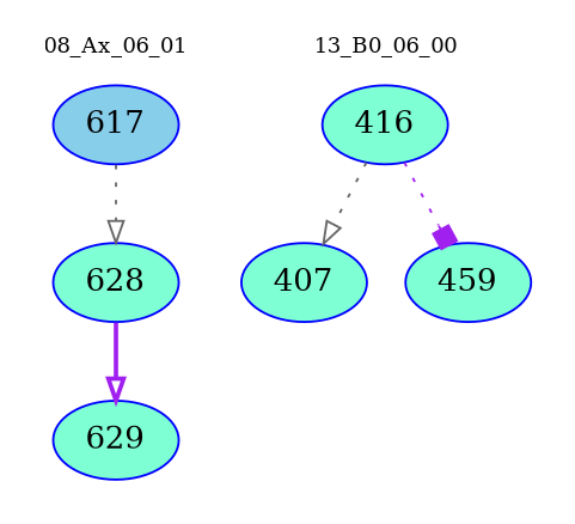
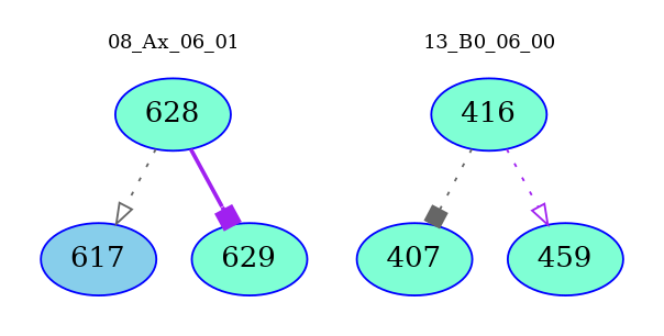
  digraph {
    node [color=blue fillcolor=aquamarine style=filled]
    edge [arrowhead=onormal color=gray40 style=dotted]
    n1 [label=628]
    n2 [fillcolor=skyblue label=617]
    n3 [label=629]
    n4 [label=416]
    n5 [label=407]
    n6 [label=459]
    subgraph cluster_1 {
      color=white
      fontsize=10
      label="08_Ax_06_01"
      n1
      n2
      n3
    }
    subgraph cluster_2 {
      color=white
      fontsize=10
      label="13_B0_06_00"
      n4
      n5
      n6
    }
-   n2 -> n1
-   n1 -> n3 [color=purple style=bold]
-   n4 -> n5
-   n4 -> n6 [arrowhead=box color=purple]
+   n1 -> n2
+   n1 -> n3 [arrowhead=box color=purple style=bold]
+   n4 -> n5 [arrowhead=box]
+   n4 -> n6 [color=purple]
  }
